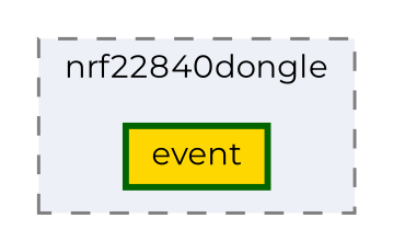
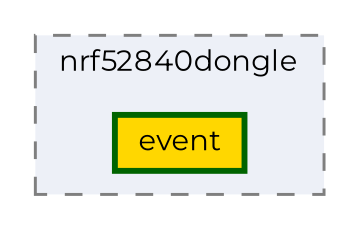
  digraph {
    compound=true
    fontname=Montserrat
    n1 [color=darkgreen fillcolor=gold fontname=Montserrat fontsize=10 height=0.2 label=event shape=box style="filled,bold" width=0.4]
    subgraph cluster_1 {
      bgcolor="#edf0f7"
      fontsize=10
-     label=nrf22840dongle
+     label=nrf52840dongle
      pencolor=grey50
      style="filled,dashed"
      n1
    }
  }
